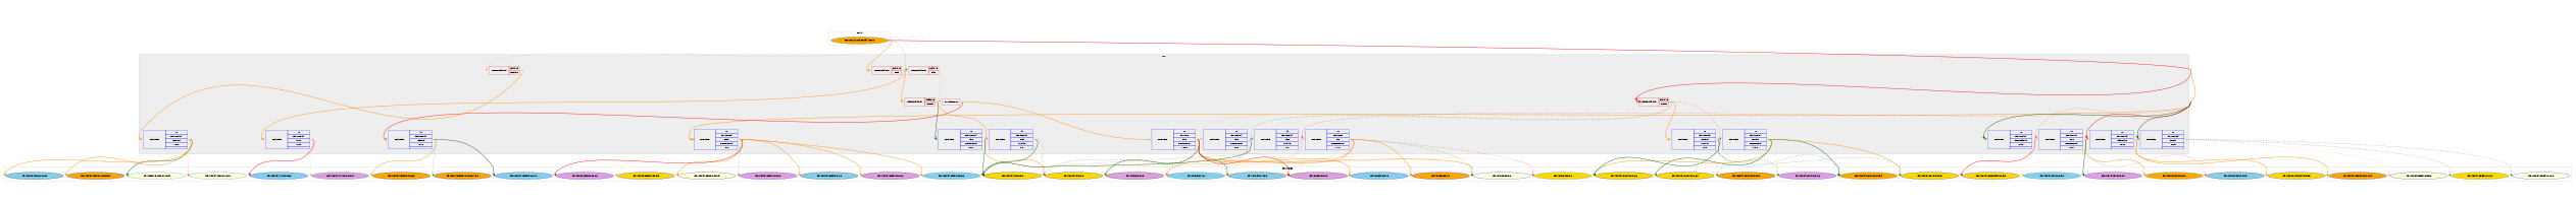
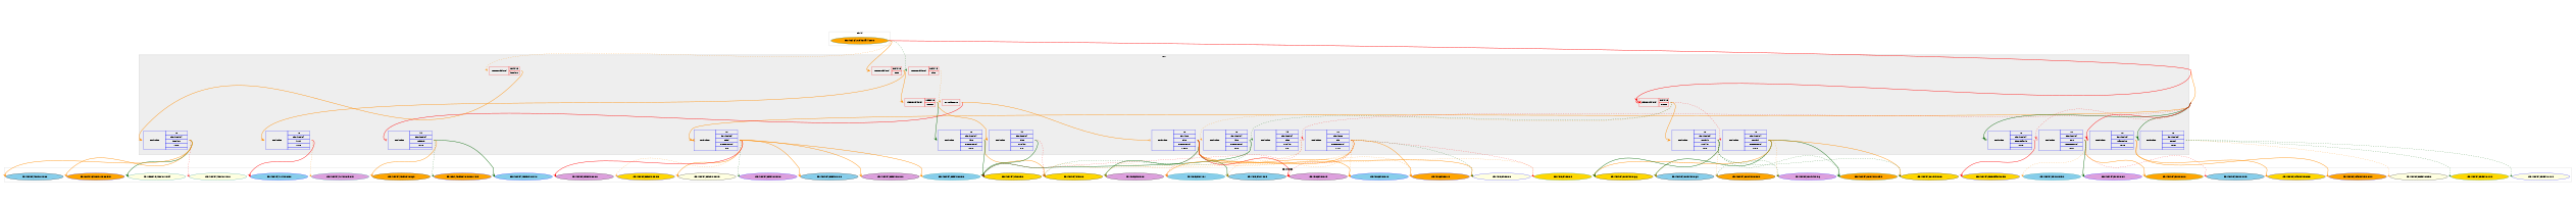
  digraph {
    compound=true
    concentrate=true
    fontname=Helvetica
    fontsize=10
    newrank=true
    rankdir=TB
    ranksep=1.5
    node [color=blue fontname=Helvetica fontsize=10 style=filled]
    edge [arrowhead=vee color=darkorange headport=w style=bold tailport=e weight=100]
    n1 [color=teal fillcolor=orange label="dev-haskell/publicsuffixlist-0.1" width=4]
    n2 [label=<<TABLE BORDER="0" CELLBORDER="1" CELLSPACING="0" CELLPADDING="4" WIDTH="220"><TR><TD ROWSPAN="6" CELLPADDING="30">pack_dep</TD></TR><TR><TD WIDTH="110">no</TD></TR><TR><TD>dev-haskell</TD></TR><TR><TD>haddock</TD></TR><TR><TD>none</TD></TR><TR><TD></TD></TR></TABLE>> shape=none style=""]
    n3 [label=<<TABLE BORDER="0" CELLBORDER="1" CELLSPACING="0" CELLPADDING="4" WIDTH="220"><TR><TD ROWSPAN="6" CELLPADDING="30">pack_dep</TD></TR><TR><TD WIDTH="110">no</TD></TR><TR><TD>dev-lang</TD></TR><TR><TD>ghc</TD></TR><TR><TD>greaterequal</TD></TR><TR><TD>7.10.2</TD></TR></TABLE>> shape=none style=""]
    n4 [color=red label=<<TABLE BORDER="0" CELLBORDER="1" CELLSPACING="0" CELLPADDING="4"><TR><TD CELLPADDING="10">any_of_group</TD></TR></TABLE>> shape=none style=""]
    n5 [color=red label=<<TABLE BORDER="0" CELLBORDER="1" CELLSPACING="0" CELLPADDING="4"><TR><TD ROWSPAN="3" CELLPADDING="10">use_conditional</TD></TR><TR><TD>positive</TD></TR><TR><TD>doc</TD></TR></TABLE>> shape=none style=""]
    n6 [label=<<TABLE BORDER="0" CELLBORDER="1" CELLSPACING="0" CELLPADDING="4" WIDTH="220"><TR><TD ROWSPAN="6" CELLPADDING="30">pack_dep</TD></TR><TR><TD WIDTH="110">no</TD></TR><TR><TD>dev-haskell</TD></TR><TR><TD>hscolour</TD></TR><TR><TD>none</TD></TR><TR><TD></TD></TR></TABLE>> shape=none style=""]
    n7 [color=red label=<<TABLE BORDER="0" CELLBORDER="1" CELLSPACING="0" CELLPADDING="4"><TR><TD ROWSPAN="3" CELLPADDING="10">use_conditional</TD></TR><TR><TD>positive</TD></TR><TR><TD>hscolour</TD></TR></TABLE>> shape=none style=""]
    n8 [label=<<TABLE BORDER="0" CELLBORDER="1" CELLSPACING="0" CELLPADDING="4" WIDTH="220"><TR><TD ROWSPAN="6" CELLPADDING="30">pack_dep</TD></TR><TR><TD WIDTH="110">no</TD></TR><TR><TD>dev-haskell</TD></TR><TR><TD>hunit</TD></TR><TR><TD>none</TD></TR><TR><TD></TD></TR></TABLE>> shape=none style=""]
    n9 [label=<<TABLE BORDER="0" CELLBORDER="1" CELLSPACING="0" CELLPADDING="4" WIDTH="220"><TR><TD ROWSPAN="6" CELLPADDING="30">pack_dep</TD></TR><TR><TD WIDTH="110">no</TD></TR><TR><TD>dev-haskell</TD></TR><TR><TD>idna</TD></TR><TR><TD>greaterequal</TD></TR><TR><TD>0.1.1</TD></TR></TABLE>> shape=none style=""]
    n10 [label=<<TABLE BORDER="0" CELLBORDER="1" CELLSPACING="0" CELLPADDING="4" WIDTH="220"><TR><TD ROWSPAN="6" CELLPADDING="30">pack_dep</TD></TR><TR><TD WIDTH="110">no</TD></TR><TR><TD>dev-haskell</TD></TR><TR><TD>idna</TD></TR><TR><TD>smaller</TD></TR><TR><TD>1.0</TD></TR></TABLE>> shape=none style=""]
    n11 [color=red label=<<TABLE BORDER="0" CELLBORDER="1" CELLSPACING="0" CELLPADDING="4"><TR><TD ROWSPAN="3" CELLPADDING="10">use_conditional</TD></TR><TR><TD>negative</TD></TR><TR><TD>create</TD></TR></TABLE>> shape=none style=""]
    n12 [color=red label=<<TABLE BORDER="0" CELLBORDER="1" CELLSPACING="0" CELLPADDING="4"><TR><TD ROWSPAN="3" CELLPADDING="10">use_conditional</TD></TR><TR><TD>positive</TD></TR><TR><TD>test</TD></TR></TABLE>> shape=none style=""]
    n13 [label=<<TABLE BORDER="0" CELLBORDER="1" CELLSPACING="0" CELLPADDING="4" WIDTH="220"><TR><TD ROWSPAN="6" CELLPADDING="30">pack_dep</TD></TR><TR><TD WIDTH="110">no</TD></TR><TR><TD>dev-haskell</TD></TR><TR><TD>cabal</TD></TR><TR><TD>greaterequal</TD></TR><TR><TD>1.8</TD></TR></TABLE>> shape=none style=""]
    n14 [label=<<TABLE BORDER="0" CELLBORDER="1" CELLSPACING="0" CELLPADDING="4" WIDTH="220"><TR><TD ROWSPAN="6" CELLPADDING="30">pack_dep</TD></TR><TR><TD WIDTH="110">no</TD></TR><TR><TD>dev-haskell</TD></TR><TR><TD>cereal</TD></TR><TR><TD>none</TD></TR><TR><TD></TD></TR></TABLE>> shape=none style=""]
    n15 [label=<<TABLE BORDER="0" CELLBORDER="1" CELLSPACING="0" CELLPADDING="4" WIDTH="220"><TR><TD ROWSPAN="6" CELLPADDING="30">pack_dep</TD></TR><TR><TD WIDTH="110">no</TD></TR><TR><TD>dev-haskell</TD></TR><TR><TD>conduit</TD></TR><TR><TD>greaterequal</TD></TR><TR><TD>1.0.0</TD></TR></TABLE>> shape=none style=""]
    n16 [label=<<TABLE BORDER="0" CELLBORDER="1" CELLSPACING="0" CELLPADDING="4" WIDTH="220"><TR><TD ROWSPAN="6" CELLPADDING="30">pack_dep</TD></TR><TR><TD WIDTH="110">no</TD></TR><TR><TD>dev-haskell</TD></TR><TR><TD>conduit</TD></TR><TR><TD>smaller</TD></TR><TR><TD>2.0.0</TD></TR></TABLE>> shape=none style=""]
    n17 [label=<<TABLE BORDER="0" CELLBORDER="1" CELLSPACING="0" CELLPADDING="4" WIDTH="220"><TR><TD ROWSPAN="6" CELLPADDING="30">pack_dep</TD></TR><TR><TD WIDTH="110">no</TD></TR><TR><TD>dev-haskell</TD></TR><TR><TD>idna</TD></TR><TR><TD>greaterequal</TD></TR><TR><TD>0.1.2</TD></TR></TABLE>> shape=none style=""]
    n18 [label=<<TABLE BORDER="0" CELLBORDER="1" CELLSPACING="0" CELLPADDING="4" WIDTH="220"><TR><TD ROWSPAN="6" CELLPADDING="30">pack_dep</TD></TR><TR><TD WIDTH="110">no</TD></TR><TR><TD>dev-haskell</TD></TR><TR><TD>idna</TD></TR><TR><TD>smaller</TD></TR><TR><TD>1.0</TD></TR></TABLE>> shape=none style=""]
    n19 [color=red label=<<TABLE BORDER="0" CELLBORDER="1" CELLSPACING="0" CELLPADDING="4"><TR><TD ROWSPAN="3" CELLPADDING="10">use_conditional</TD></TR><TR><TD>positive</TD></TR><TR><TD>create</TD></TR></TABLE>> shape=none style=""]
    n20 [label=<<TABLE BORDER="0" CELLBORDER="1" CELLSPACING="0" CELLPADDING="4" WIDTH="220"><TR><TD ROWSPAN="6" CELLPADDING="30">pack_dep</TD></TR><TR><TD WIDTH="110">no</TD></TR><TR><TD>dev-haskell</TD></TR><TR><TD>data-default</TD></TR><TR><TD>none</TD></TR><TR><TD></TD></TR></TABLE>> shape=none style=""]
    n21 [label=<<TABLE BORDER="0" CELLBORDER="1" CELLSPACING="0" CELLPADDING="4" WIDTH="220"><TR><TD ROWSPAN="6" CELLPADDING="30">pack_dep</TD></TR><TR><TD WIDTH="110">no</TD></TR><TR><TD>dev-haskell</TD></TR><TR><TD>text</TD></TR><TR><TD>greaterequal</TD></TR><TR><TD>0.11</TD></TR></TABLE>> shape=none style=""]
    n22 [label=<<TABLE BORDER="0" CELLBORDER="1" CELLSPACING="0" CELLPADDING="4" WIDTH="220"><TR><TD ROWSPAN="6" CELLPADDING="30">pack_dep</TD></TR><TR><TD WIDTH="110">no</TD></TR><TR><TD>dev-haskell</TD></TR><TR><TD>utf8-string</TD></TR><TR><TD>none</TD></TR><TR><TD></TD></TR></TABLE>> shape=none style=""]
    n23 [label=<<TABLE BORDER="0" CELLBORDER="1" CELLSPACING="0" CELLPADDING="4" WIDTH="220"><TR><TD ROWSPAN="6" CELLPADDING="30">pack_dep</TD></TR><TR><TD WIDTH="110">no</TD></TR><TR><TD>dev-lang</TD></TR><TR><TD>ghc</TD></TR><TR><TD>greaterequal</TD></TR><TR><TD>7.4.1</TD></TR></TABLE>> shape=none style=""]
    n24 [fillcolor=orange label="dev-pack/haddock-2.14.3.0.7.8.3" width=4]
    n25 [color=black fillcolor=orange label="dev-haskell/haddock-2.16.1" width=4]
    n26 [fillcolor=skyblue label="dev-haskell/haddock-2.17.2" width=4]
    n27 [color=black fillcolor=skyblue label="dev-lang/ghc-7.10.3" width=4]
    n28 [color=teal fillcolor=skyblue label="dev-lang/ghc-7.8.4" width=4]
    n29 [color=black fillcolor=plum label="dev-lang/ghc-8.0.2" width=4]
    n30 [color=teal fillcolor=gold label="dev-lang/ghc-8.2.1" width=4]
    n31 [fillcolor=lightyellow label="dev-lang/ghc-8.2.2" width=4]
    n32 [fillcolor=orange label="dev-lang/ghc-8.4.1" width=4]
    n33 [fillcolor=skyblue label="dev-lang/ghc-8.4.2" width=4]
    n34 [color=black fillcolor=plum label="dev-lang/ghc-8.4.3" width=4]
    n35 [color=teal fillcolor=lightyellow label="dev-negative/hscolour-1.19" width=4]
-   n36 [fillcolor=orange label="dev-haskell/hscolour-1.20.3-r1" width=4]
+   n36 [fillcolor=orange label="dev-positive/hscolour-1.20.3-r1" width=4]
    n37 [color=black fillcolor=skyblue label="dev-haskell/hscolour-1.22" width=4]
    n38 [color=teal fillcolor=lightyellow label="dev-haskell/hscolour-1.24" width=4]
    n39 [fillcolor=skyblue label="dev-haskell/hunit-1.2.5.2" width=4]
    n40 [color=teal fillcolor=plum label="dev-haskell/hunit-1.2.5.2-r1" width=4]
    n41 [color=black fillcolor=gold label="dev-haskell/idna-0.2" width=4]
    n42 [color=black fillcolor=gold label="dev-haskell/idna-0.3.0" width=4]
    n43 [fillcolor=plum label="dev-haskell/cabal-0.18.1.2" width=4]
    n44 [color=black fillcolor=lightyellow label="dev-haskell/cabal-1.18.1.3" width=4]
    n45 [fillcolor=gold label="dev-haskell/cabal-1.18.1.5" width=4]
-   n46 [fillcolor=plum label="dev-haskell/cabal-1.20.0.2" width=4]
+   n46 [color=black fillcolor=plum label="dev-haskell/cabal-1.20.0.2" width=4]
    n47 [color=teal fillcolor=skyblue label="dev-haskell/cabal-1.22.8.0" width=4]
    n48 [color=black fillcolor=plum label="dev-haskell/cabal-1.24.2.0" width=4]
    n49 [color=black fillcolor=skyblue label="dev-haskell/cabal-2.0.0.2" width=4]
    n50 [color=teal fillcolor=orange label="dev-haskell/conduit-1.0.15.1" width=4]
    n51 [fillcolor=plum label="dev-haskell/conduit-1.1.6" width=4]
    n52 [color=black fillcolor=orange label="dev-haskell/conduit-1.2.12.1" width=4]
-   n53 [color=black fillcolor=gold label="dev-haskell/conduit-1.2.6.1" width=4]
+   n53 [color=black fillcolor=skyblue label="dev-haskell/conduit-1.2.6.1" width=4]
    n54 [color=black fillcolor=gold label="dev-haskell/conduit-1.2.6.6" width=4]
    n55 [color=black fillcolor=gold label="dev-haskell/conduit-1.2.8" width=4]
    n56 [color=black fillcolor=lightyellow label="dev-haskell/cereal-0.3.5.2" width=4]
    n57 [fillcolor=lightyellow label="dev-haskell/cereal-0.4.0.1" width=4]
    n58 [color=teal fillcolor=gold label="dev-haskell/cereal-0.4.1.1" width=4]
    n59 [fillcolor=gold label="dev-haskell/data-default-0.5.3" width=4]
    n60 [color=teal fillcolor=skyblue label="dev-haskell/text-0.11.3.1" width=4]
    n61 [color=black fillcolor=skyblue label="dev-haskell/text-1.1.1.3" width=4]
    n62 [color=teal fillcolor=orange label="dev-haskell/text-1.2.2.0" width=4]
    n63 [fillcolor=plum label="dev-haskell/text-1.2.2.1" width=4]
    n64 [fillcolor=gold label="dev-haskell/utf8-string-0.3.8" width=4]
    n65 [fillcolor=orange label="dev-haskell/utf8-string-1.0.1.1" width=4]
    subgraph cluster_1 {
      color=gray
      label=<<i>ebuild</i>>
      rank=same
      n1
    }
    subgraph cluster_2 {
      color=gray
      label=<<i>dependencies</i>>
      subgraph cluster_3 {
        color=gray
        fillcolor="#eeeeee"
        label=<<i>compile</i>>
        style=filled
        subgraph sub_4 {
          color=gray
          fillcolor="#eeeeee"
          label=<<i>compile</i>>
          style=filled
          n5
          subgraph sub_5 {
            color=gray
            fillcolor="#eeeeee"
            label=<<i>compile</i>>
            style=filled
            n4
            subgraph sub_6 {
              color=gray
              fillcolor="#eeeeee"
              label=<<i>compile</i>>
              style=filled
              n2
            }
            subgraph sub_7 {
              color=gray
              fillcolor="#eeeeee"
              label=<<i>compile</i>>
              style=filled
              n3
            }
          }
        }
        subgraph sub_8 {
          color=gray
          fillcolor="#eeeeee"
          label=<<i>compile</i>>
          style=filled
          n7
          subgraph sub_9 {
            color=gray
            fillcolor="#eeeeee"
            label=<<i>compile</i>>
            style=filled
            n6
          }
        }
        subgraph sub_10 {
          color=gray
          fillcolor="#eeeeee"
          label=<<i>compile</i>>
          style=filled
          n12
          subgraph sub_11 {
            color=gray
            fillcolor="#eeeeee"
            label=<<i>compile</i>>
            style=filled
            n8
          }
          subgraph sub_12 {
            color=gray
            fillcolor="#eeeeee"
            label=<<i>compile</i>>
            style=filled
            n11
            subgraph sub_13 {
              color=gray
              fillcolor="#eeeeee"
              label=<<i>compile</i>>
              style=filled
              n9
            }
            subgraph sub_14 {
              color=gray
              fillcolor="#eeeeee"
              label=<<i>compile</i>>
              style=filled
              n10
            }
          }
        }
        subgraph sub_15 {
          color=gray
          fillcolor="#eeeeee"
          label=<<i>compile</i>>
          style=filled
          n13
        }
      }
      subgraph cluster_16 {
        color=gray
        fillcolor="#eeeeee"
        label=<<i>compile and run</i>>
        style=filled
        subgraph sub_17 {
          color=gray
          fillcolor="#eeeeee"
          label=<<i>compile and run</i>>
          style=filled
          n14
        }
        subgraph sub_18 {
          color=gray
          fillcolor="#eeeeee"
          label=<<i>compile and run</i>>
          style=filled
          n19
          subgraph sub_19 {
            color=gray
            fillcolor="#eeeeee"
            label=<<i>compile and run</i>>
            style=filled
            n15
          }
          subgraph sub_20 {
            color=gray
            fillcolor="#eeeeee"
            label=<<i>compile and run</i>>
            style=filled
            n16
          }
          subgraph sub_21 {
            color=gray
            fillcolor="#eeeeee"
            label=<<i>compile and run</i>>
            style=filled
            n17
          }
          subgraph sub_22 {
            color=gray
            fillcolor="#eeeeee"
            label=<<i>compile and run</i>>
            style=filled
            n18
          }
        }
        subgraph sub_23 {
          color=gray
          fillcolor="#eeeeee"
          label=<<i>compile and run</i>>
          style=filled
          n20
        }
        subgraph sub_24 {
          color=gray
          fillcolor="#eeeeee"
          label=<<i>compile and run</i>>
          style=filled
          n21
        }
        subgraph sub_25 {
          color=gray
          fillcolor="#eeeeee"
          label=<<i>compile and run</i>>
          style=filled
          n22
        }
        subgraph sub_26 {
          color=gray
          fillcolor="#eeeeee"
          label=<<i>compile and run</i>>
          style=filled
          n23
        }
      }
      subgraph cluster_27 {
        color=gray
        fillcolor="#eeeeee"
        label=<<i>run</i>>
        style=filled
      }
    }
    subgraph cluster_28 {
      color=gray
      label=<<i>candidates</i>>
      rank=same
      subgraph sub_29 {
        color=black
        label=<<i>candidates</i>>
        nodesep=1
        rank=same
        n24
        n25
        n26
      }
      subgraph sub_30 {
        color=black
        label=<<i>candidates</i>>
        nodesep=1
        rank=same
        n27
        n28
        n29
        n30
        n31
        n32
        n33
        n34
      }
      subgraph sub_31 {
        color=black
        label=<<i>candidates</i>>
        nodesep=1
        rank=same
        n35
        n36
        n37
        n38
      }
      subgraph sub_32 {
        color=black
        label=<<i>candidates</i>>
        nodesep=1
        rank=same
        n39
        n40
      }
      subgraph sub_33 {
        color=black
        label=<<i>candidates</i>>
        nodesep=1
        rank=same
        n41
        n42
      }
      subgraph sub_34 {
        color=black
        label=<<i>candidates</i>>
        nodesep=1
        rank=same
        n41
        n42
      }
      subgraph sub_35 {
        color=black
        label=<<i>candidates</i>>
        nodesep=1
        rank=same
        n43
        n44
        n45
        n46
        n47
        n48
        n49
      }
      subgraph sub_36 {
        color=black
        label=<<i>candidates</i>>
        nodesep=1
        rank=same
        n50
        n51
        n52
        n53
        n54
        n55
      }
      subgraph sub_37 {
        color=black
        label=<<i>candidates</i>>
        nodesep=1
        rank=same
        n50
        n51
        n52
        n53
        n54
        n55
      }
      subgraph sub_38 {
        color=black
        label=<<i>candidates</i>>
        nodesep=1
        rank=same
        n41
        n42
      }
      subgraph sub_39 {
        color=black
        label=<<i>candidates</i>>
        nodesep=1
        rank=same
        n41
        n42
      }
      subgraph sub_40 {
        color=black
        label=<<i>candidates</i>>
        nodesep=1
        rank=same
        n56
        n57
        n58
      }
      subgraph sub_41 {
        color=black
        label=<<i>candidates</i>>
        nodesep=1
        rank=same
        n59
      }
      subgraph sub_42 {
        color=black
        label=<<i>candidates</i>>
        nodesep=1
        rank=same
        n60
        n61
        n62
        n63
      }
      subgraph sub_43 {
        color=black
        label=<<i>candidates</i>>
        nodesep=1
        rank=same
        n64
        n65
      }
      subgraph sub_44 {
        color=black
        label=<<i>candidates</i>>
        nodesep=1
        rank=same
        n27
        n28
        n29
        n30
        n31
        n32
        n33
        n34
      }
    }
    n1 -> n5 [color=darkgreen style=dashed weight=20]
    n1 -> n7 [style=dashed weight=20]
    n1 -> n12 [weight=20]
    n1 -> n13 [weight=20]
    n1 -> n14 [arrowhead=odotvee color=darkgreen weight=20]
    n1 -> n19 [arrowhead=odotvee color=red weight=20]
    n1 -> n20 [arrowhead=odotvee color=darkgreen weight=20]
    n1 -> n21 [arrowhead=odotvee color=red style=dashed weight=20]
    n1 -> n22 [arrowhead=odotvee color=red weight=20]
    n1 -> n23 [arrowhead=odotvee color=red style=dashed weight=20]
    n2 -> n24 [color=darkgreen style=dashed]
    n2 -> n25
    n2 -> n26 [color=darkgreen]
    n3 -> n27 [color=darkgreen]
    n3 -> n28 [color=red style=dashed]
    n3 -> n29 [color=darkgreen]
    n3 -> n30 [style=dashed]
    n3 -> n31
    n3 -> n32 [style=dashed]
    n3 -> n33
    n3 -> n34 [color=red]
    n4 -> n2 [arrowhead=oinv color=red weight=20]
    n4 -> n3 [arrowhead=oinv weight=20]
    n5 -> n4 [style=dashed weight=20]
    n6 -> n35 [color=darkgreen]
    n6 -> n36
    n6 -> n37
    n6 -> n38 [color=red style=dashed]
    n7 -> n6 [weight=20]
    n8 -> n39 [color=red]
    n8 -> n40 [style=dashed]
    n9 -> n41
    n9 -> n42 [color=darkgreen]
    n10 -> n41 [color=red style=dashed]
    n10 -> n42 [color=darkgreen]
    n11 -> n9 [color=darkgreen weight=20]
    n11 -> n10 [weight=20]
    n12 -> n8 [weight=20]
    n12 -> n11 [weight=20]
    n13 -> n43 [color=darkgreen style=dashed]
    n13 -> n44
    n13 -> n45 [style=dashed]
    n13 -> n46 [color=red]
    n13 -> n47
    n13 -> n48
    n13 -> n49
    n14 -> n56 [style=dashed]
    n14 -> n57 [color=darkgreen style=dashed]
    n14 -> n58 [color=darkgreen style=dashed]
    n15 -> n50 [color=darkgreen]
    n15 -> n51 [style=dashed]
    n15 -> n52 [color=darkgreen style=dashed]
    n15 -> n53 [color=darkgreen]
    n15 -> n54
    n15 -> n55
    n16 -> n50 [color=darkgreen style=dashed]
    n16 -> n51 [color=darkgreen style=dashed]
    n16 -> n52 [style=dashed]
    n16 -> n53 [style=dashed]
    n16 -> n54 [color=darkgreen]
    n16 -> n55 [color=darkgreen style=dashed]
    n17 -> n41 [color=darkgreen style=dashed]
    n17 -> n42 [color=darkgreen]
    n18 -> n41 [style=dashed]
    n18 -> n42 [color=red style=dashed]
    n19 -> n15 [color=red style=dashed weight=20]
    n19 -> n16 [weight=20]
    n19 -> n17 [style=dashed weight=20]
    n19 -> n18 [color=darkgreen style=dashed weight=20]
    n20 -> n59 [color=red]
    n21 -> n60 [style=dashed]
    n21 -> n61 [color=red style=dashed]
    n21 -> n62
    n21 -> n63 [color=darkgreen]
    n22 -> n64
    n22 -> n65
    n23 -> n27 [style=dashed]
    n23 -> n28
    n23 -> n29 [style=dashed]
    n23 -> n30 [color=red style=dashed]
    n23 -> n31 [color=darkgreen style=dashed]
    n23 -> n32
    n23 -> n33 [style=dashed]
    n23 -> n34 [color=red style=dashed]
  }
